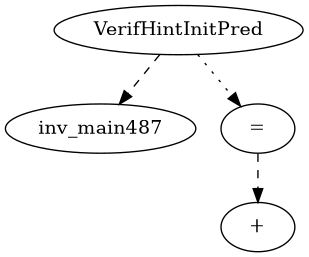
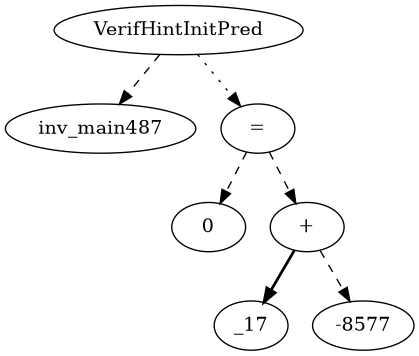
  digraph {
    edge [style=dashed]
    n1 [label=inv_main487]
    n2 [label=VerifHintInitPred]
    n3 [label="="]
+   n4 [label=0]
    n5 [label="+"]
+   n6 [label=_17]
+   n7 [label=-8577]
    n2 -> n1
    n2 -> n3 [style=dotted]
+   n3 -> n4
    n3 -> n5
+   n5 -> n6 [style=bold]
+   n5 -> n7
  }
